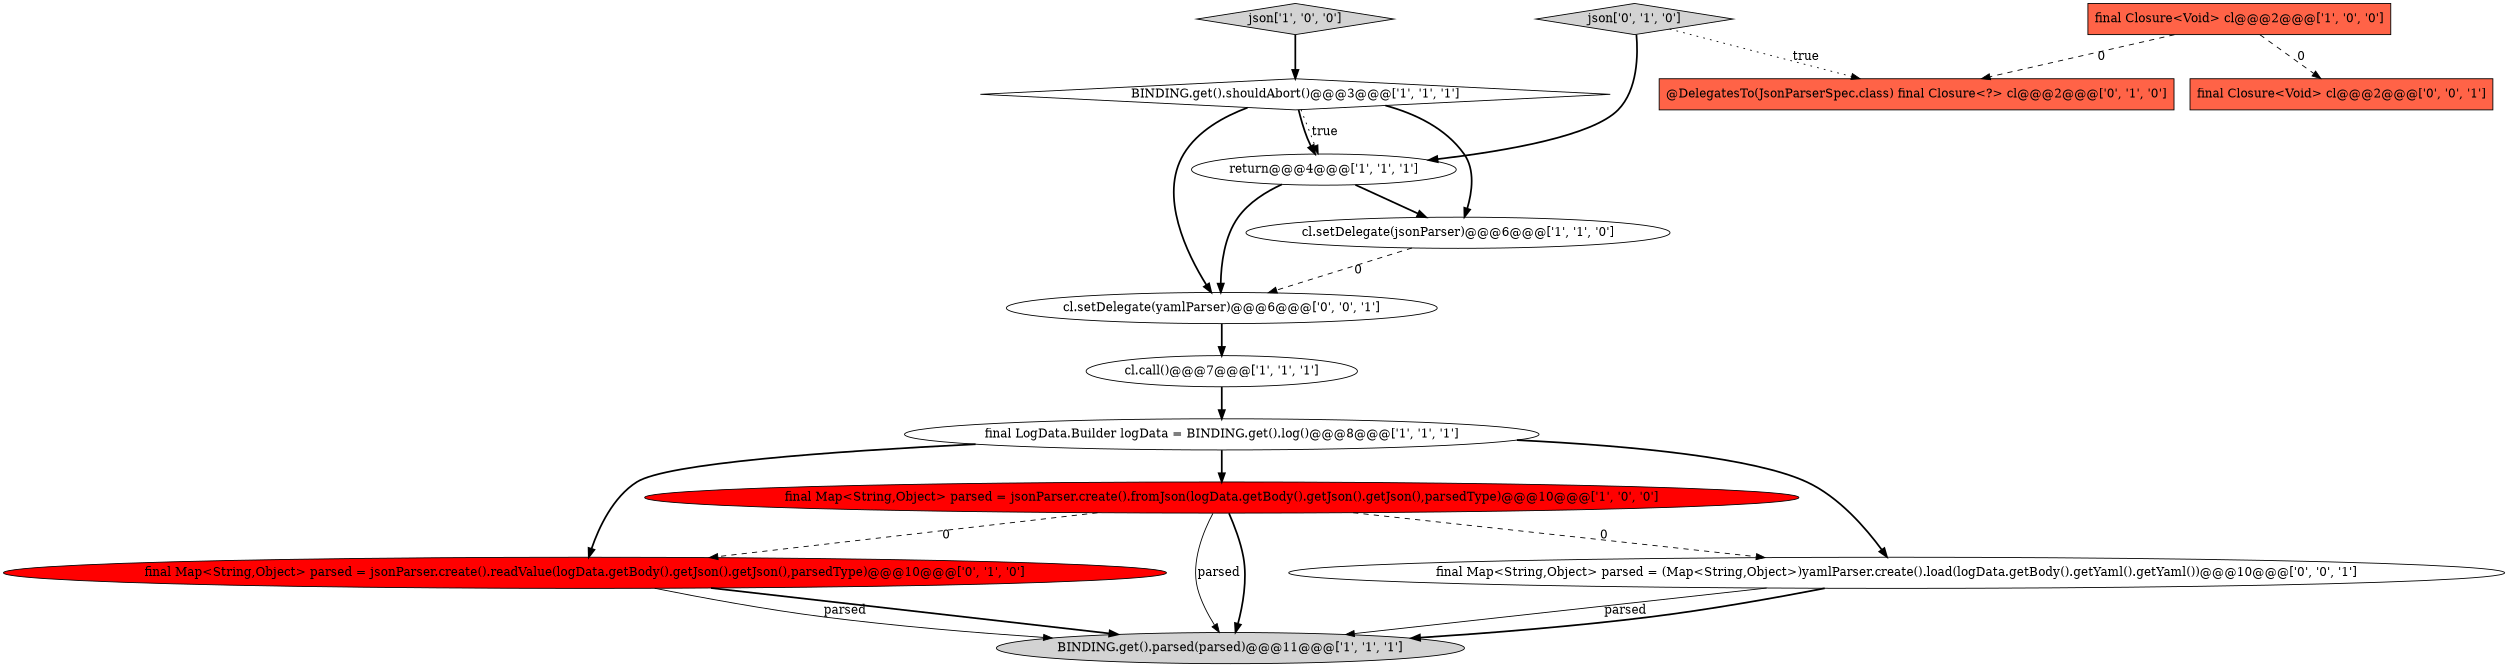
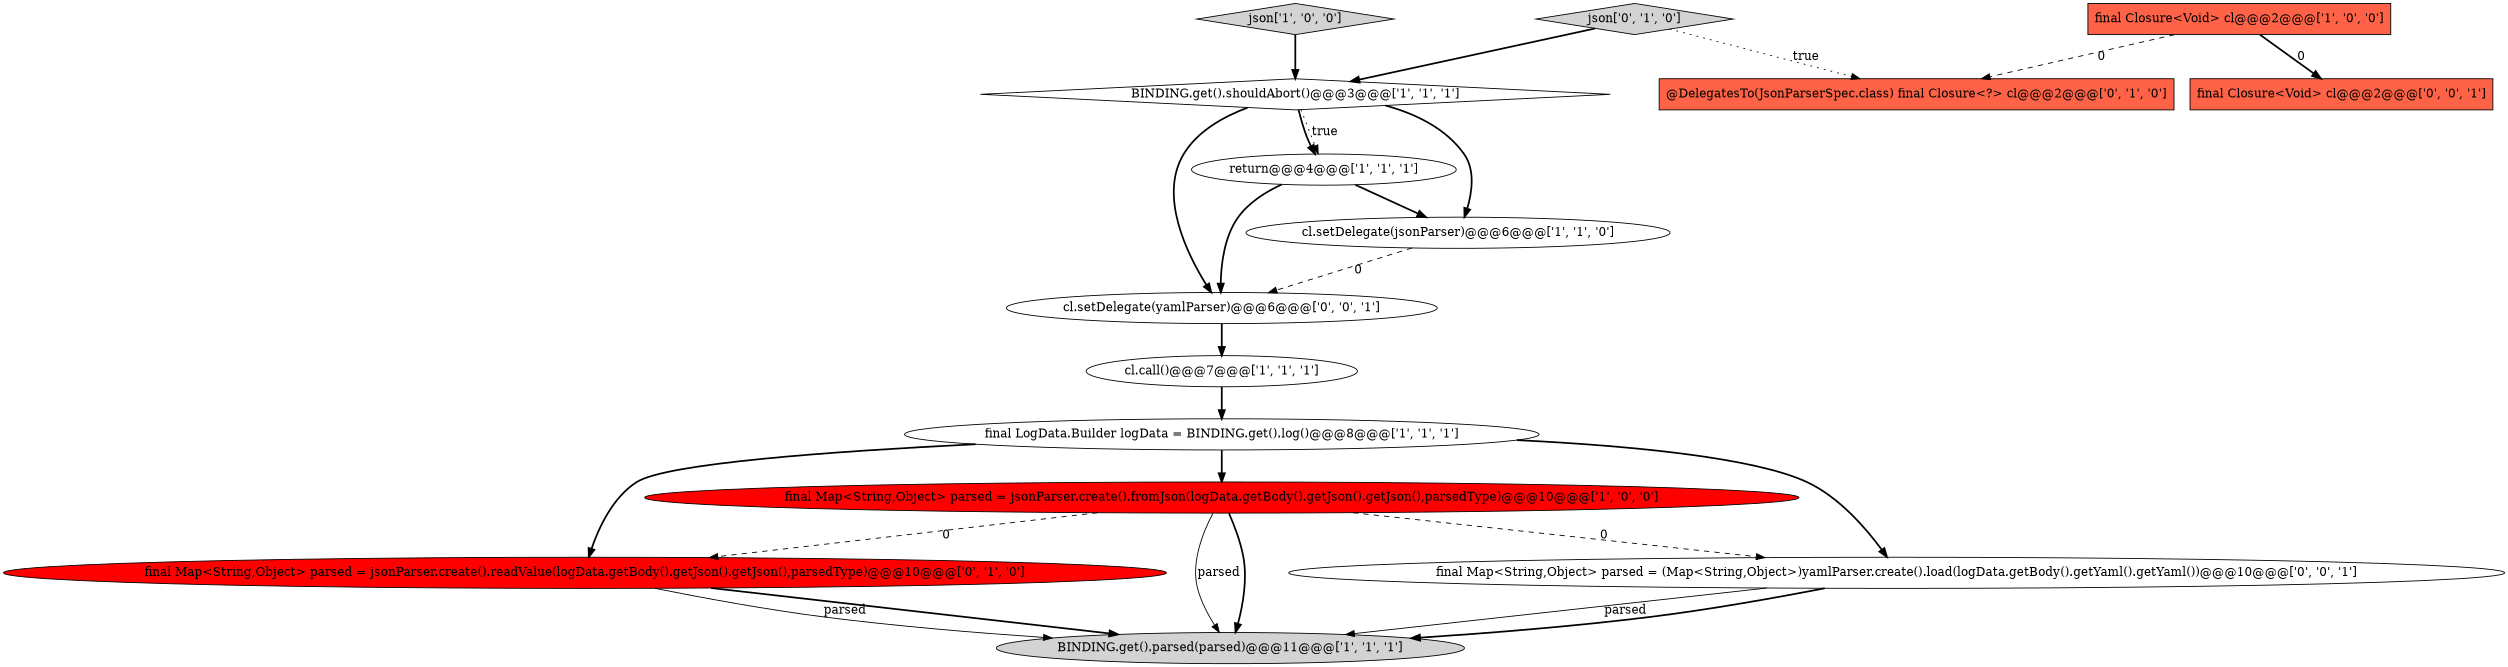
  digraph {
    node [fillcolor=white shape=ellipse style=filled]
    edge [style=bold]
    n1 [fillcolor=lightgray label="json['1', '0', '0']" shape=diamond]
    n2 [label="BINDING.get().shouldAbort()@@@3@@@['1', '1', '1']" shape=diamond]
    n3 [fillcolor=tomato label="final Closure<Void> cl@@@2@@@['1', '0', '0']" shape=box]
    n4 [fillcolor=tomato label="@DelegatesTo(JsonParserSpec.class) final Closure<?> cl@@@2@@@['0', '1', '0']" shape=box]
    n5 [fillcolor=tomato label="final Closure<Void> cl@@@2@@@['0', '0', '1']" shape=box]
    n6 [label="cl.setDelegate(jsonParser)@@@6@@@['1', '1', '0']"]
    n7 [label="cl.setDelegate(yamlParser)@@@6@@@['0', '0', '1']"]
    n8 [label="return@@@4@@@['1', '1', '1']"]
    n9 [label="final LogData.Builder logData = BINDING.get().log()@@@8@@@['1', '1', '1']"]
    n10 [fillcolor=red label="final Map<String,Object> parsed = jsonParser.create().readValue(logData.getBody().getJson().getJson(),parsedType)@@@10@@@['0', '1', '0']"]
    n11 [label="final Map<String,Object> parsed = (Map<String,Object>)yamlParser.create().load(logData.getBody().getYaml().getYaml())@@@10@@@['0', '0', '1']"]
    n12 [fillcolor=red label="final Map<String,Object> parsed = jsonParser.create().fromJson(logData.getBody().getJson().getJson(),parsedType)@@@10@@@['1', '0', '0']"]
    n13 [fillcolor=lightgray label="BINDING.get().parsed(parsed)@@@11@@@['1', '1', '1']"]
    n14 [label="cl.call()@@@7@@@['1', '1', '1']"]
    n15 [fillcolor=lightgray label="json['0', '1', '0']" shape=diamond]
    n1 -> n2
    n2 -> n6
    n2 -> n7
    n2 -> n8
    n2 -> n8 [label=true style=dotted]
    n3 -> n4 [label=0 style=dashed]
-   n3 -> n5 [label=0 style=dashed]
+   n3 -> n5 [label=0]
    n6 -> n7 [label=0 style=dashed]
    n7 -> n14
    n8 -> n6
    n8 -> n7
    n9 -> n10
    n9 -> n11
    n9 -> n12
    n10 -> n13
    n10 -> n13 [label=parsed style=solid]
    n11 -> n13 [label=parsed style=solid]
    n11 -> n13
    n12 -> n10 [label=0 style=dashed]
    n12 -> n11 [label=0 style=dashed]
    n12 -> n13
    n12 -> n13 [label=parsed style=solid]
    n14 -> n9
-   n15 -> n8
+   n15 -> n2
    n15 -> n4 [label=true style=dotted]
  }
